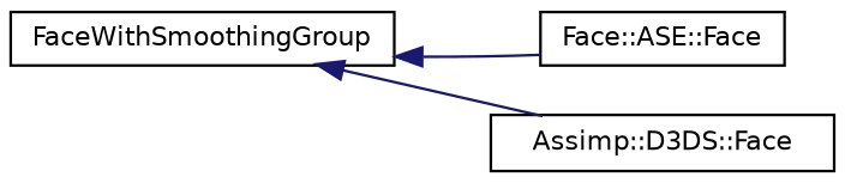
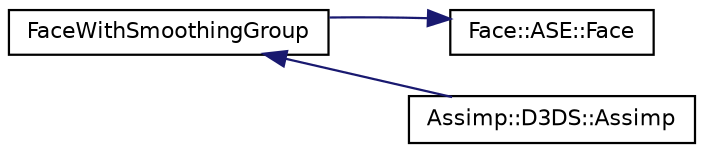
  digraph {
    rankdir=LR
    node [color=black fillcolor=white fontname=Helvetica fontsize=10 shape=record style=filled]
    edge [color=midnightblue dir=back fontname=Helvetica fontsize=10 labelfontname=Helvetica labelfontsize=10 style=solid]
    n1 [height=0.2 label=FaceWithSmoothingGroup width=0.4]
    n2 [height=0.2 label="Face::ASE::Face" width=0.4]
-   n3 [height=0.2 label="Assimp::D3DS::Face" width=0.4]
-   n1 -> n2
+   n3 [height=0.2 label="Assimp::D3DS::Assimp" width=0.4]
+   n2 -> n1
    n1 -> n3
  }
